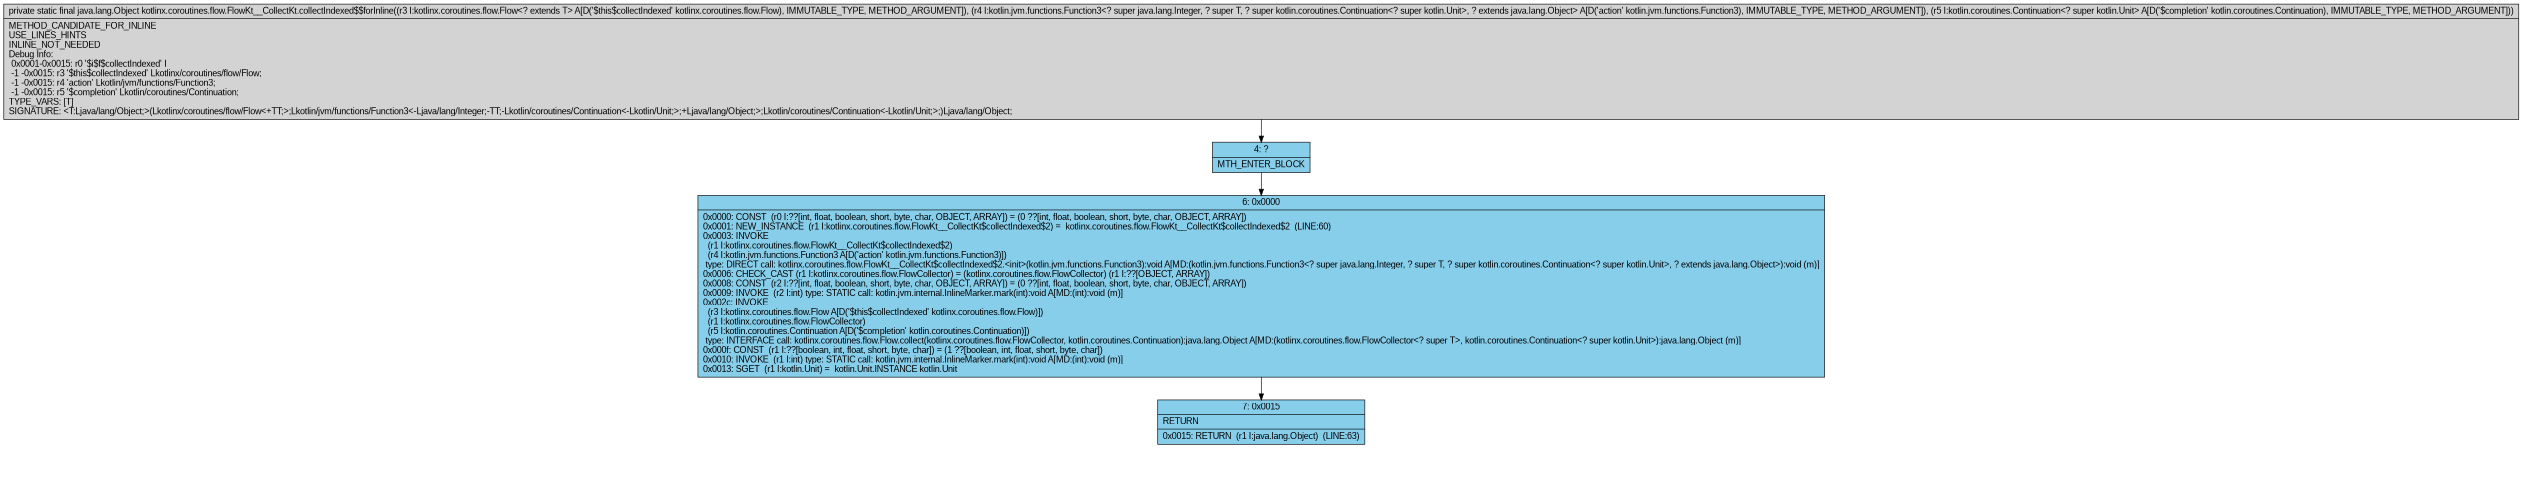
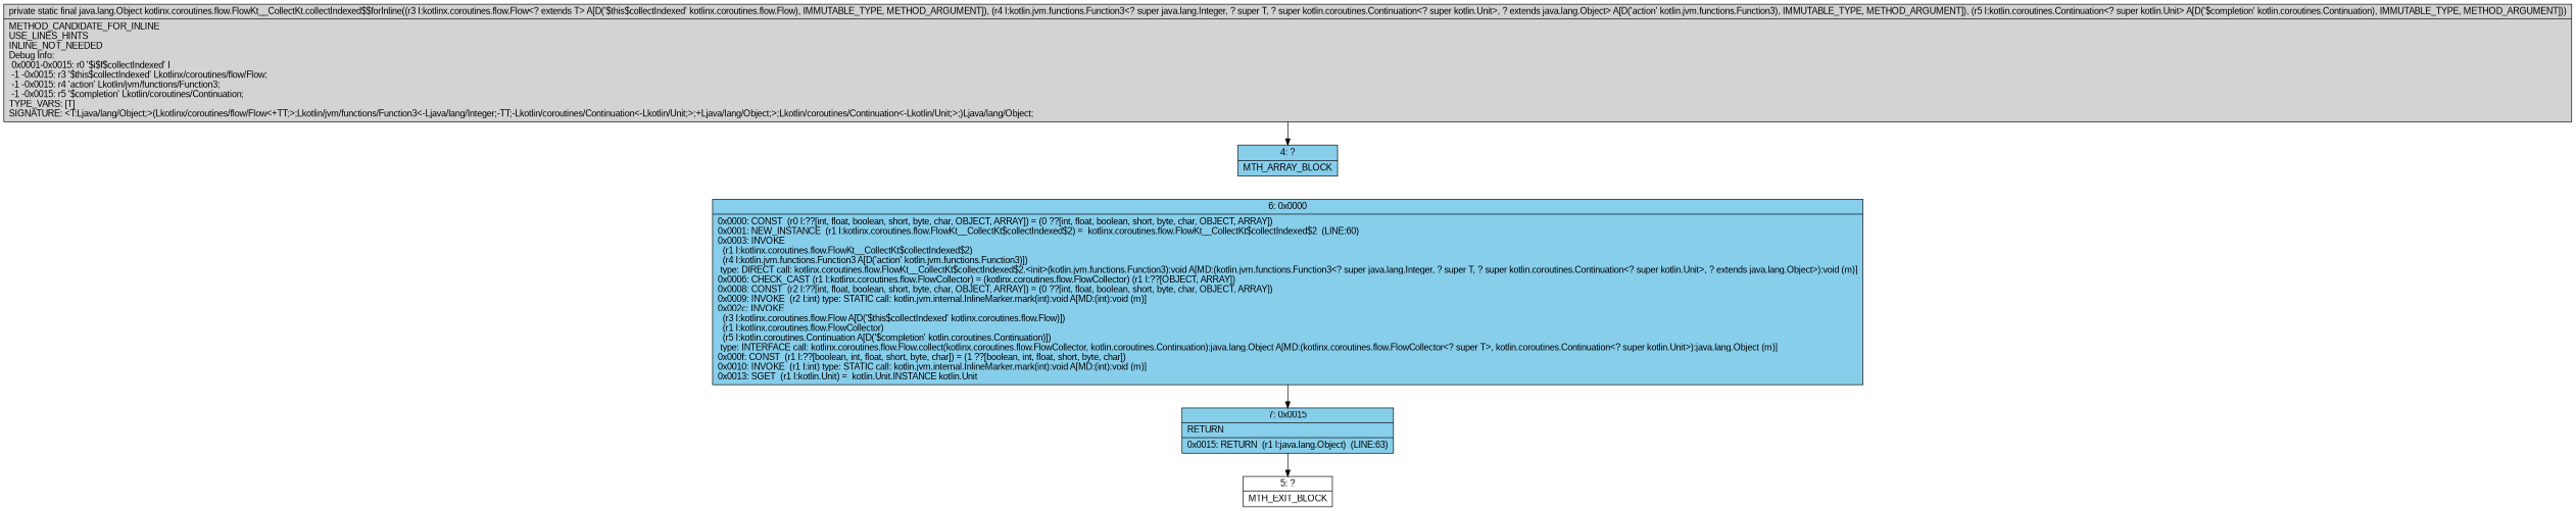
  digraph {
    fontname="Liberation Sans"
    node [fillcolor=skyblue fontname="Liberation Sans" shape=record style=filled]
    edge [fontname="Liberation Sans"]
-   n1 [label="{4\:\ ?|MTH_ENTER_BLOCK\l}"]
+   n1 [label="{4\:\ ?|MTH_ARRAY_BLOCK\l}"]
    n2 [label="{6\:\ 0x0000|0x0000: CONST  (r0 I:??[int, float, boolean, short, byte, char, OBJECT, ARRAY]) = (0 ??[int, float, boolean, short, byte, char, OBJECT, ARRAY]) \l0x0001: NEW_INSTANCE  (r1 I:kotlinx.coroutines.flow.FlowKt__CollectKt$collectIndexed$2) =  kotlinx.coroutines.flow.FlowKt__CollectKt$collectIndexed$2  (LINE:60)\l0x0003: INVOKE  \l  (r1 I:kotlinx.coroutines.flow.FlowKt__CollectKt$collectIndexed$2)\l  (r4 I:kotlin.jvm.functions.Function3 A[D('action' kotlin.jvm.functions.Function3)])\l type: DIRECT call: kotlinx.coroutines.flow.FlowKt__CollectKt$collectIndexed$2.\<init\>(kotlin.jvm.functions.Function3):void A[MD:(kotlin.jvm.functions.Function3\<? super java.lang.Integer, ? super T, ? super kotlin.coroutines.Continuation\<? super kotlin.Unit\>, ? extends java.lang.Object\>):void (m)]\l0x0006: CHECK_CAST (r1 I:kotlinx.coroutines.flow.FlowCollector) = (kotlinx.coroutines.flow.FlowCollector) (r1 I:??[OBJECT, ARRAY]) \l0x0008: CONST  (r2 I:??[int, float, boolean, short, byte, char, OBJECT, ARRAY]) = (0 ??[int, float, boolean, short, byte, char, OBJECT, ARRAY]) \l0x0009: INVOKE  (r2 I:int) type: STATIC call: kotlin.jvm.internal.InlineMarker.mark(int):void A[MD:(int):void (m)]\l0x002c: INVOKE  \l  (r3 I:kotlinx.coroutines.flow.Flow A[D('$this$collectIndexed' kotlinx.coroutines.flow.Flow)])\l  (r1 I:kotlinx.coroutines.flow.FlowCollector)\l  (r5 I:kotlin.coroutines.Continuation A[D('$completion' kotlin.coroutines.Continuation)])\l type: INTERFACE call: kotlinx.coroutines.flow.Flow.collect(kotlinx.coroutines.flow.FlowCollector, kotlin.coroutines.Continuation):java.lang.Object A[MD:(kotlinx.coroutines.flow.FlowCollector\<? super T\>, kotlin.coroutines.Continuation\<? super kotlin.Unit\>):java.lang.Object (m)]\l0x000f: CONST  (r1 I:??[boolean, int, float, short, byte, char]) = (1 ??[boolean, int, float, short, byte, char]) \l0x0010: INVOKE  (r1 I:int) type: STATIC call: kotlin.jvm.internal.InlineMarker.mark(int):void A[MD:(int):void (m)]\l0x0013: SGET  (r1 I:kotlin.Unit) =  kotlin.Unit.INSTANCE kotlin.Unit \l}"]
    n3 [label="{7\:\ 0x0015|RETURN\l|0x0015: RETURN  (r1 I:java.lang.Object)  (LINE:63)\l}"]
+   n4 [fillcolor=white label="{5\:\ ?|MTH_EXIT_BLOCK\l}"]
    n5 [fillcolor=lightgrey label="{private static final java.lang.Object kotlinx.coroutines.flow.FlowKt__CollectKt.collectIndexed$$forInline((r3 I:kotlinx.coroutines.flow.Flow\<? extends T\> A[D('$this$collectIndexed' kotlinx.coroutines.flow.Flow), IMMUTABLE_TYPE, METHOD_ARGUMENT]), (r4 I:kotlin.jvm.functions.Function3\<? super java.lang.Integer, ? super T, ? super kotlin.coroutines.Continuation\<? super kotlin.Unit\>, ? extends java.lang.Object\> A[D('action' kotlin.jvm.functions.Function3), IMMUTABLE_TYPE, METHOD_ARGUMENT]), (r5 I:kotlin.coroutines.Continuation\<? super kotlin.Unit\> A[D('$completion' kotlin.coroutines.Continuation), IMMUTABLE_TYPE, METHOD_ARGUMENT]))  | METHOD_CANDIDATE_FOR_INLINE\lUSE_LINES_HINTS\lINLINE_NOT_NEEDED\lDebug Info:\l  0x0001\-0x0015: r0 '$i$f$collectIndexed' I\l  \-1 \-0x0015: r3 '$this$collectIndexed' Lkotlinx\/coroutines\/flow\/Flow;\l  \-1 \-0x0015: r4 'action' Lkotlin\/jvm\/functions\/Function3;\l  \-1 \-0x0015: r5 '$completion' Lkotlin\/coroutines\/Continuation;\lTYPE_VARS: [T]\lSIGNATURE: \<T:Ljava\/lang\/Object;\>(Lkotlinx\/coroutines\/flow\/Flow\<+TT;\>;Lkotlin\/jvm\/functions\/Function3\<\-Ljava\/lang\/Integer;\-TT;\-Lkotlin\/coroutines\/Continuation\<\-Lkotlin\/Unit;\>;+Ljava\/lang\/Object;\>;Lkotlin\/coroutines\/Continuation\<\-Lkotlin\/Unit;\>;)Ljava\/lang\/Object;\l}"]
-   n1 -> n2
    n2 -> n3
+   n3 -> n4
    n5 -> n1
  }
